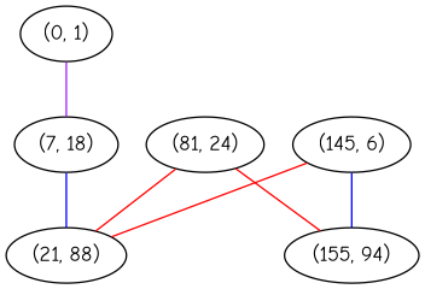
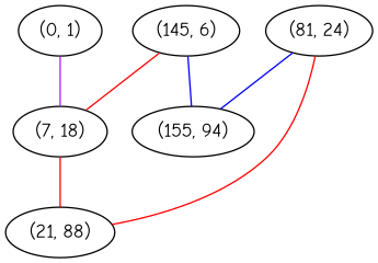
  graph {
    fontname="Comic Neue"
    node [fontname="Comic Neue"]
    edge [color=red fontname="Comic Neue" weight=1]
    n1 [label="(0, 1)"]
    "(7, 18)"
    "(21, 88)"
    "(145, 6)"
    "(155, 94)"
    "(81, 24)"
    n1 -- "(7, 18)" [color=purple weight=4]
-   "(7, 18)" -- "(21, 88)" [color=blue weight=3]
-   "(145, 6)" -- "(21, 88)"
+   "(7, 18)" -- "(21, 88)" [weight=3]
+   "(145, 6)" -- "(7, 18)"
    "(145, 6)" -- "(155, 94)" [color=blue weight=3]
    "(81, 24)" -- "(21, 88)"
-   "(81, 24)" -- "(155, 94)"
+   "(81, 24)" -- "(155, 94)" [color=blue]
  }
